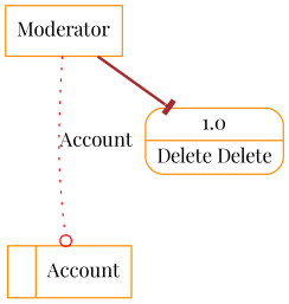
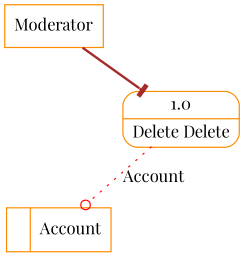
  digraph {
    fontname="Playfair Display"
    node [color=darkorange fontname="Playfair Display"]
    edge [fontname="Playfair Display"]
    n1 [label="<f0>  |<f1> Account " shape=record]
    n2 [label=Moderator shape=box]
    n3 [label="{<f0> 1.0|<f1> Delete Delete }" shape=Mrecord]
    n2 -> n3 [arrowhead=tee color=brown style=bold]
-   n2 -> n1 [arrowhead=odot color=red label=Account style=dotted]
+   n3 -> n1 [arrowhead=odot color=red label=Account style=dotted]
  }
